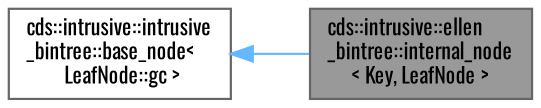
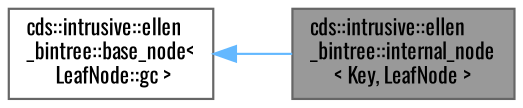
  digraph {
    rankdir=LR
    fontname=Oswald
    node [color=gray40 fontname=Oswald fontsize=10 shape=box style=filled]
    n1 [fillcolor=grey60 fontcolor=black height=0.2 label="cds::intrusive::ellen\l_bintree::internal_node\l\< Key, LeafNode \>" width=0.4]
-   n2 [fillcolor=white height=0.2 label="cds::intrusive::intrusive\l_bintree::base_node\<\l LeafNode::gc \>" width=0.4]
+   n2 [fillcolor=white height=0.2 label="cds::intrusive::ellen\l_bintree::base_node\<\l LeafNode::gc \>" width=0.4]
    n2 -> n1 [color=steelblue1 dir=back fontname=Oswald fontsize=10 labelfontname=Helvetica labelfontsize=10 style=solid]
  }
